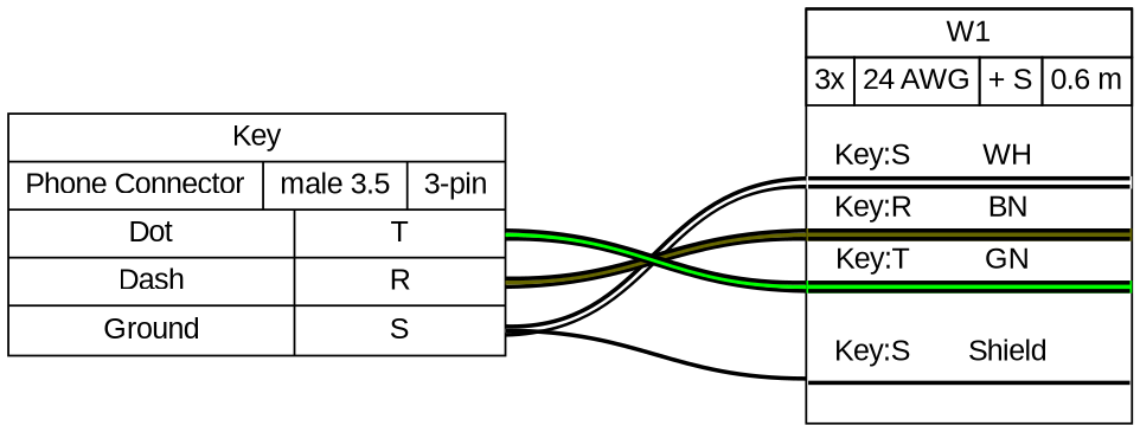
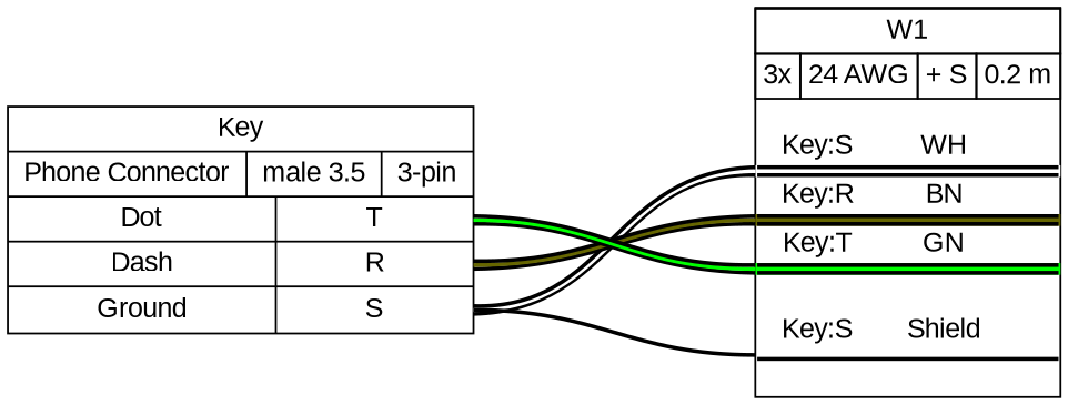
  graph {
    bgcolor=white
    fontname=arial
    nodesep=0.33
    rankdir=LR
    ranksep=2
    node [fillcolor=white fontname=arial]
    edge [fontname=arial style=bold tailport="pSr:e"]
    n1 [label="Key|{Phone Connector|male 3.5|3-pin}|{{Dot|Dash|Ground}|{<pTr>T|<pRr>R|<pSr>S}}" shape=record style=filled]
-   n2 [label=<<table border="0" cellspacing="0" cellpadding="0"><tr><td><table border="0" cellspacing="0" cellpadding="3" cellborder="1"><tr><td colspan="4">W1</td></tr><tr><td>3x</td><td>24 AWG</td><td>+ S</td><td>0.6 m</td></tr></table></td></tr><tr><td>&nbsp;</td></tr><tr><td><table border="0" cellspacing="0" cellborder="0"><tr><td>Key:S</td><td>WH</td><td><!-- 1_out --></td></tr><tr><td colspan="3" cellpadding="0" height="6" bgcolor="#ffffff" border="2" sides="tb" port="w1"></td></tr><tr><td>Key:R</td><td>BN</td><td><!-- 2_out --></td></tr><tr><td colspan="3" cellpadding="0" height="6" bgcolor="#666600" border="2" sides="tb" port="w2"></td></tr><tr><td>Key:T</td><td>GN</td><td><!-- 3_out --></td></tr><tr><td colspan="3" cellpadding="0" height="6" bgcolor="#00ff00" border="2" sides="tb" port="w3"></td></tr><tr><td>&nbsp;</td></tr><tr><td>Key:S</td><td>Shield</td><td><!-- s_out --></td></tr><tr><td colspan="3" cellpadding="0" height="6" border="2" sides="b" port="ws"></td></tr><tr><td>&nbsp;</td></tr></table></td></tr></table>> margin=0 shape=box]
+   n2 [label=<<table border="0" cellspacing="0" cellpadding="0"><tr><td><table border="0" cellspacing="0" cellpadding="3" cellborder="1"><tr><td colspan="4">W1</td></tr><tr><td>3x</td><td>24 AWG</td><td>+ S</td><td>0.2 m</td></tr></table></td></tr><tr><td>&nbsp;</td></tr><tr><td><table border="0" cellspacing="0" cellborder="0"><tr><td>Key:S</td><td>WH</td><td><!-- 1_out --></td></tr><tr><td colspan="3" cellpadding="0" height="6" bgcolor="#ffffff" border="2" sides="tb" port="w1"></td></tr><tr><td>Key:R</td><td>BN</td><td><!-- 2_out --></td></tr><tr><td colspan="3" cellpadding="0" height="6" bgcolor="#666600" border="2" sides="tb" port="w2"></td></tr><tr><td>Key:T</td><td>GN</td><td><!-- 3_out --></td></tr><tr><td colspan="3" cellpadding="0" height="6" bgcolor="#00ff00" border="2" sides="tb" port="w3"></td></tr><tr><td>&nbsp;</td></tr><tr><td>Key:S</td><td>Shield</td><td><!-- s_out --></td></tr><tr><td colspan="3" cellpadding="0" height="6" border="2" sides="b" port="ws"></td></tr><tr><td>&nbsp;</td></tr></table></td></tr></table>> margin=0 shape=box]
    n1 -- n2 [color="#000000:#ffffff:#000000" headport="w1:w"]
    n1 -- n2 [color="#000000:#666600:#000000" headport="w2:w" tailport="pRr:e"]
    n1 -- n2 [color="#000000:#00ff00:#000000" headport="w3:w" tailport="pTr:e"]
    n1 -- n2 [color="#000000" headport="ws:w"]
  }
